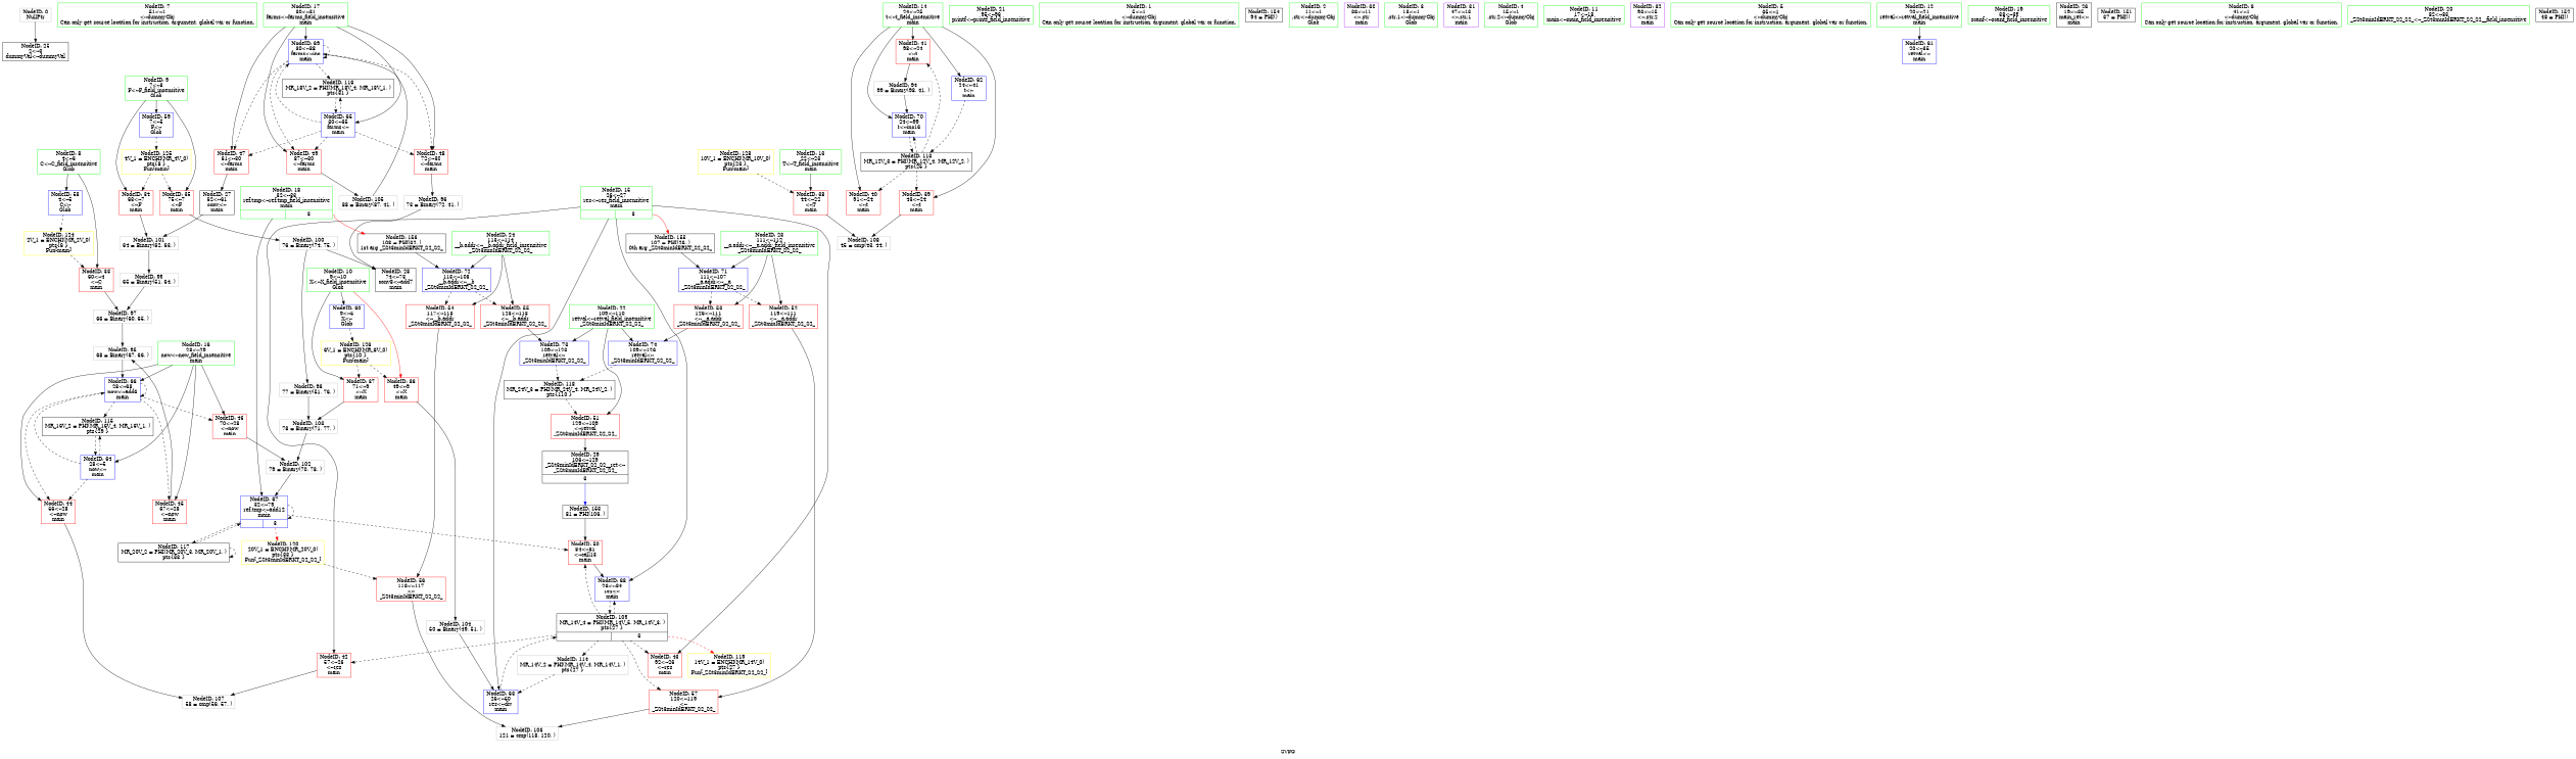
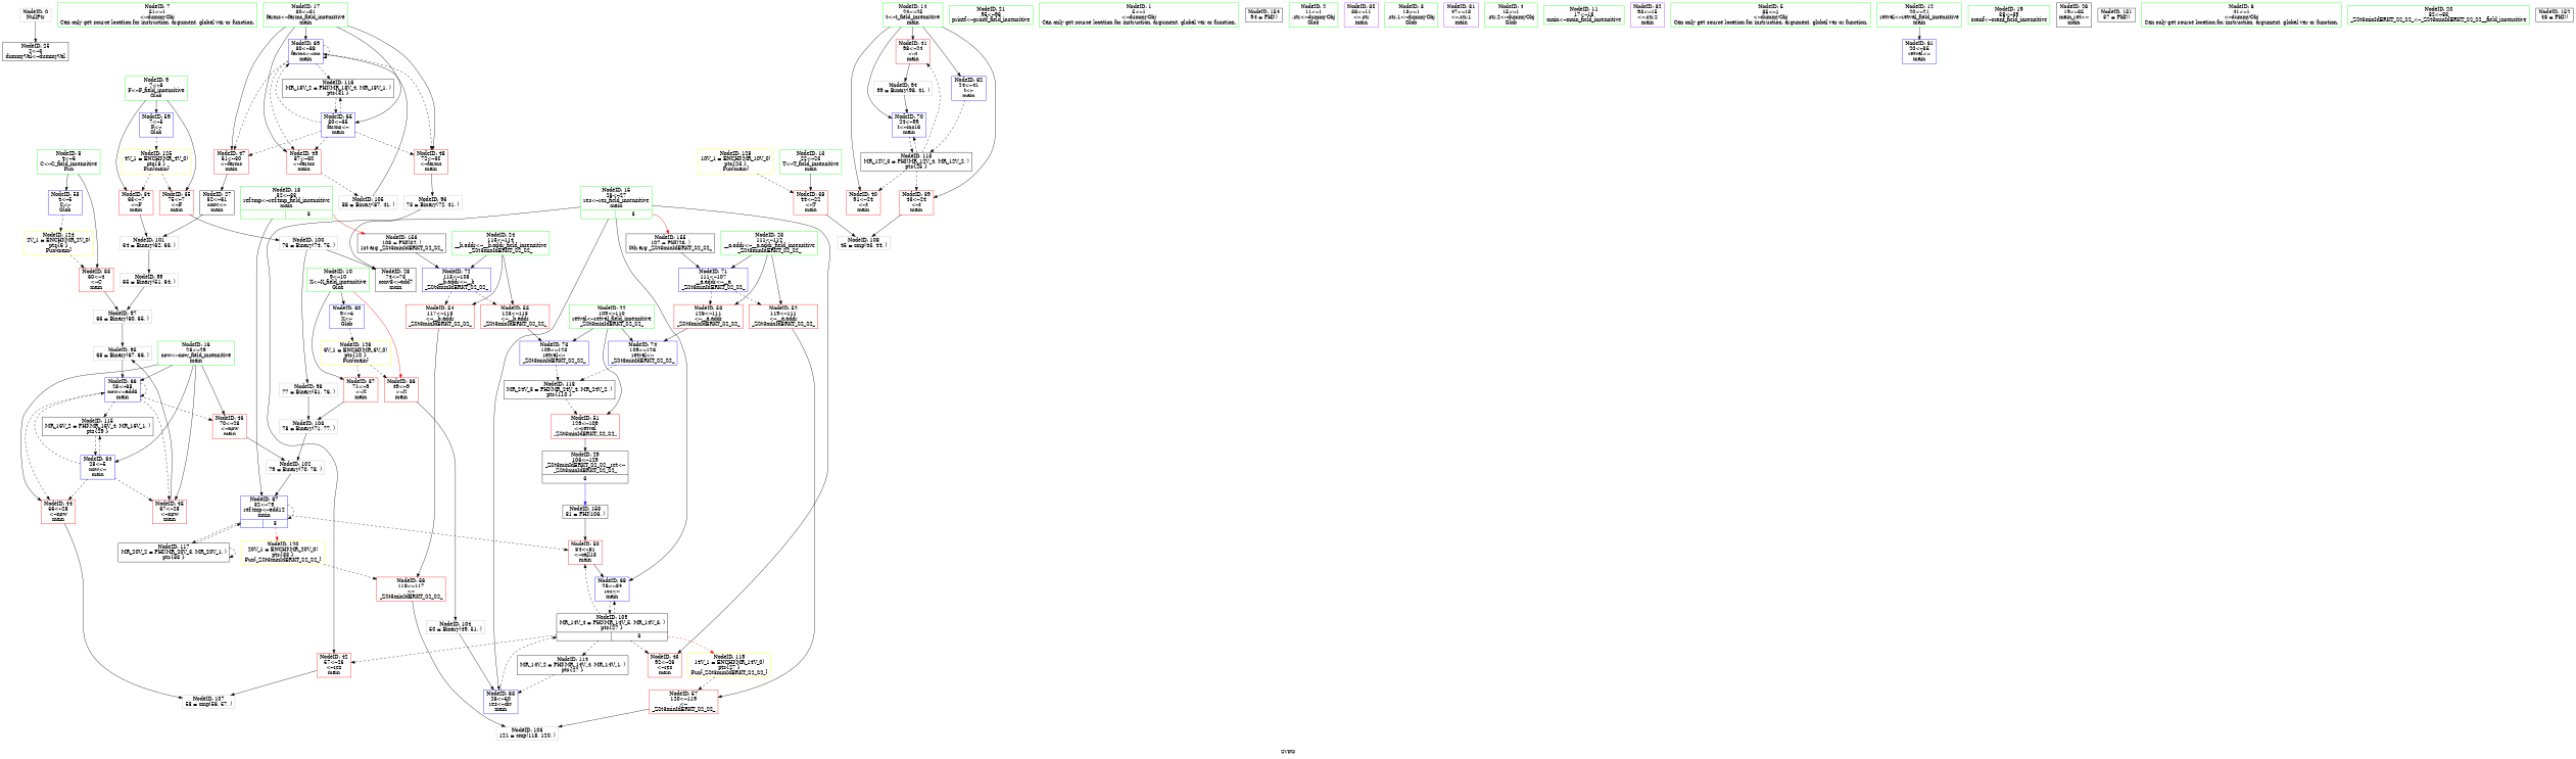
  digraph {
    label=SVFG
    node [color=red shape=record]
    edge [style=solid]
    n1 [color=grey label="{NodeID: 0\nNullPtr}"]
    n2 [color=black label="{NodeID: 25\n2\<--3\ndummyVal\<--dummyVal\n}"]
    n3 [color=green label="{NodeID: 7\n51\<--1\n\<--dummyObj\nCan only get source location for instruction, argument, global var or function.}"]
    n4 [color=grey label="{NodeID: 97\n66 = Binary(60, 65, )\n}"]
    n5 [color=grey label="{NodeID: 95\n68 = Binary(67, 66, )\n}"]
    n6 [color=blue label="{NodeID: 66\n28\<--68\nnow\<--add6\nmain\n}"]
    n7 [label="{NodeID: 44\n56\<--28\n\<--now\nmain\n}"]
    n8 [label="{NodeID: 45\n67\<--28\n\<--now\nmain\n}"]
    n9 [color=black label="{NodeID: 115\nMR_16V_2 = PHI(MR_16V_4, MR_16V_1, )\npts\{29 \}\n}"]
    n10 [label="{NodeID: 46\n70\<--28\n\<--now\nmain\n}"]
    n11 [color=green label="{NodeID: 14\n24\<--25\nt\<--t_field_insensitive\nmain\n}"]
    n12 [label="{NodeID: 39\n43\<--24\n\<--t\nmain\n}"]
    n13 [label="{NodeID: 40\n91\<--24\n\<--t\nmain\n}"]
    n14 [label="{NodeID: 41\n98\<--24\n\<--t\nmain\n}"]
    n15 [color=blue label="{NodeID: 62\n24\<--41\nt\<--\nmain\n}"]
    n16 [color=blue label="{NodeID: 70\n24\<--99\nt\<--inc16\nmain\n}"]
    n17 [color=grey label="{NodeID: 108\n45 = cmp(43, 44, )\n}"]
    n18 [color=grey label="{NodeID: 94\n99 = Binary(98, 41, )\n}"]
    n19 [color=black label="{NodeID: 113\nMR_12V_3 = PHI(MR_12V_4, MR_12V_2, )\npts\{25 \}\n}"]
    n20 [color=grey label="{NodeID: 104\n50 = Binary(49, 51, )\n}"]
    n21 [color=blue label="{NodeID: 63\n26\<--50\nres\<--div\nmain\n}"]
    n22 [color=black label="{NodeID: 109\nMR_14V_4 = PHI(MR_14V_5, MR_14V_3, )\npts\{27 \}\n|{|<s5>3}}"]
    n23 [label="{NodeID: 42\n57\<--26\n\<--res\nmain\n}"]
    n24 [label="{NodeID: 50\n84\<--81\n\<--call13\nmain\n}"]
    n25 [label="{NodeID: 43\n92\<--26\n\<--res\nmain\n}"]
    n26 [color=blue label="{NodeID: 68\n26\<--84\nres\<--\nmain\n}"]
    n27 [color=yellow label="{NodeID: 119\n14V_1 = ENCHI(MR_14V_0)\npts\{27 \}\nFun[_ZSt3minIdERKT_S2_S2_]}" style=double]
-   n28 [color=grey label="{NodeID: 114\nMR_14V_2 = PHI(MR_14V_4, MR_14V_1, )\npts\{27 \}\n}"]
+   n28 [color=black label="{NodeID: 114\nMR_14V_2 = PHI(MR_14V_4, MR_14V_1, )\npts\{27 \}\n}"]
    n29 [color=green label="{NodeID: 21\n95\<--96\nprintf\<--printf_field_insensitive\n}"]
    n30 [color=black label="{NodeID: 28\n74\<--73\nconv8\<--add7\nmain\n}"]
    n31 [color=grey label="{NodeID: 100\n76 = Binary(74, 75, )\n}"]
    n32 [color=grey label="{NodeID: 98\n77 = Binary(51, 76, )\n}"]
    n33 [color=grey label="{NodeID: 103\n78 = Binary(71, 77, )\n}"]
    n34 [color=black label="{NodeID: 118\nMR_24V_3 = PHI(MR_24V_4, MR_24V_2, )\npts\{110 \}\n}"]
    n35 [label="{NodeID: 51\n129\<--109\n\<--retval\n_ZSt3minIdERKT_S2_S2_\n}"]
    n36 [color=black label="{NodeID: 29\n106\<--129\n_ZSt3minIdERKT_S2_S2__ret\<--\n_ZSt3minIdERKT_S2_S2_\n|{<s0>3}}"]
    n37 [color=black label="{NodeID: 153\n81 = PHI(106, )\n}"]
    n38 [label="{NodeID: 35\n75\<--7\n\<--F\nmain\n}"]
    n39 [color=yellow label="{NodeID: 125\n4V_1 = ENCHI(MR_4V_0)\npts\{8 \}\nFun[main]}" style=double]
    n40 [label="{NodeID: 34\n63\<--7\n\<--F\nmain\n}"]
    n41 [color=grey label="{NodeID: 101\n64 = Binary(62, 63, )\n}"]
    n42 [color=grey label="{NodeID: 99\n65 = Binary(51, 64, )\n}"]
    n43 [color=grey label="{NodeID: 107\n58 = cmp(56, 57, )\n}"]
    n44 [label="{NodeID: 49\n87\<--30\n\<--farms\nmain\n}"]
    n45 [color=grey label="{NodeID: 105\n88 = Binary(87, 41, )\n}"]
    n46 [color=blue label="{NodeID: 69\n30\<--88\nfarms\<--inc\nmain\n}"]
    n47 [label="{NodeID: 47\n61\<--30\n\<--farms\nmain\n}"]
    n48 [label="{NodeID: 48\n72\<--30\n\<--farms\nmain\n}"]
    n49 [color=black label="{NodeID: 116\nMR_18V_2 = PHI(MR_18V_4, MR_18V_1, )\npts\{31 \}\n}"]
    n50 [label="{NodeID: 56\n118\<--117\n\<--\n_ZSt3minIdERKT_S2_S2_\n}"]
    n51 [color=grey label="{NodeID: 106\n121 = cmp(118, 120, )\n}"]
    n52 [label="{NodeID: 57\n120\<--119\n\<--\n_ZSt3minIdERKT_S2_S2_\n}"]
    n53 [color=green label="{NodeID: 1\n5\<--1\n\<--dummyObj\nCan only get source location for instruction, argument, global var or function.}"]
-   n54 [color=green label="{NodeID: 8\n4\<--6\nC\<--C_field_insensitive\nGlob }"]
+   n54 [color=green label="{NodeID: 8\n4\<--6\nC\<--C_field_insensitive\nFun }"]
    n55 [label="{NodeID: 33\n60\<--4\n\<--C\nmain\n}"]
    n56 [color=blue label="{NodeID: 58\n4\<--5\nC\<--\nGlob }"]
    n57 [color=yellow label="{NodeID: 124\n2V_1 = ENCHI(MR_2V_0)\npts\{6 \}\nFun[main]}" style=double]
    n58 [color=grey label="{NodeID: 102\n79 = Binary(70, 78, )\n}"]
    n59 [color=blue label="{NodeID: 67\n32\<--79\nref.tmp\<--add12\nmain\n|{|<s3>3}}"]
    n60 [color=green label="{NodeID: 15\n26\<--27\nres\<--res_field_insensitive\nmain\n|{|<s4>3}}"]
    n61 [color=black label="{NodeID: 155\n107 = PHI(26, )\n0th arg _ZSt3minIdERKT_S2_S2_ }"]
    n62 [color=blue label="{NodeID: 71\n111\<--107\n__a.addr\<--__a\n_ZSt3minIdERKT_S2_S2_\n}"]
    n63 [label="{NodeID: 52\n119\<--111\n\<--__a.addr\n_ZSt3minIdERKT_S2_S2_\n}"]
    n64 [label="{NodeID: 53\n126\<--111\n\<--__a.addr\n_ZSt3minIdERKT_S2_S2_\n}"]
    n65 [color=black label="{NodeID: 27\n62\<--61\nconv\<--\nmain\n}"]
    n66 [color=grey label="{NodeID: 96\n73 = Binary(72, 41, )\n}"]
    n67 [color=blue label="{NodeID: 65\n30\<--35\nfarms\<--\nmain\n}"]
    n68 [color=green label="{NodeID: 22\n109\<--110\nretval\<--retval_field_insensitive\n_ZSt3minIdERKT_S2_S2_\n}"]
    n69 [color=blue label="{NodeID: 73\n109\<--123\nretval\<--\n_ZSt3minIdERKT_S2_S2_\n}"]
    n70 [color=blue label="{NodeID: 74\n109\<--126\nretval\<--\n_ZSt3minIdERKT_S2_S2_\n}"]
    n71 [label="{NodeID: 36\n49\<--9\n\<--X\nmain\n}"]
    n72 [color=yellow label="{NodeID: 126\n6V_1 = ENCHI(MR_6V_0)\npts\{10 \}\nFun[main]}" style=double]
    n73 [label="{NodeID: 37\n71\<--9\n\<--X\nmain\n}"]
    n74 [color=blue label="{NodeID: 64\n28\<--5\nnow\<--\nmain\n}"]
    n75 [color=black label="{NodeID: 154\n94 = PHI()\n}"]
    n76 [color=green label="{NodeID: 2\n11\<--1\n.str\<--dummyObj\nGlob }"]
    n77 [color=green label="{NodeID: 9\n7\<--8\nF\<--F_field_insensitive\nGlob }"]
    n78 [color=blue label="{NodeID: 59\n7\<--5\nF\<--\nGlob }"]
    n79 [color=green label="{NodeID: 16\n28\<--29\nnow\<--now_field_insensitive\nmain\n}"]
    n80 [color=green label="{NodeID: 23\n111\<--112\n__a.addr\<--__a.addr_field_insensitive\n_ZSt3minIdERKT_S2_S2_\n}"]
    n81 [color=purple label="{NodeID: 30\n36\<--11\n\<--.str\nmain\n}"]
    n82 [color=yellow label="{NodeID: 120\n20V_1 = ENCHI(MR_20V_0)\npts\{33 \}\nFun[_ZSt3minIdERKT_S2_S2_]}" style=double]
    n83 [color=blue label="{NodeID: 72\n113\<--108\n__b.addr\<--__b\n_ZSt3minIdERKT_S2_S2_\n}"]
    n84 [label="{NodeID: 54\n117\<--113\n\<--__b.addr\n_ZSt3minIdERKT_S2_S2_\n}"]
    n85 [label="{NodeID: 55\n123\<--113\n\<--__b.addr\n_ZSt3minIdERKT_S2_S2_\n}"]
    n86 [color=green label="{NodeID: 3\n13\<--1\n.str.1\<--dummyObj\nGlob }"]
    n87 [color=green label="{NodeID: 10\n9\<--10\nX\<--X_field_insensitive\nGlob }"]
    n88 [color=blue label="{NodeID: 60\n9\<--5\nX\<--\nGlob }"]
    n89 [color=green label="{NodeID: 17\n30\<--31\nfarms\<--farms_field_insensitive\nmain\n}"]
    n90 [color=green label="{NodeID: 24\n113\<--114\n__b.addr\<--__b.addr_field_insensitive\n_ZSt3minIdERKT_S2_S2_\n}"]
    n91 [color=purple label="{NodeID: 31\n47\<--13\n\<--.str.1\nmain\n}"]
    n92 [label="{NodeID: 38\n44\<--22\n\<--T\nmain\n}"]
    n93 [color=yellow label="{NodeID: 128\n10V_1 = ENCHI(MR_10V_0)\npts\{23 \}\nFun[main]}" style=double]
    n94 [color=black label="{NodeID: 156\n108 = PHI(32, )\n1st arg _ZSt3minIdERKT_S2_S2_ }"]
    n95 [color=green label="{NodeID: 4\n15\<--1\n.str.2\<--dummyObj\nGlob }"]
    n96 [color=green label="{NodeID: 11\n17\<--18\nmain\<--main_field_insensitive\n}"]
    n97 [color=green label="{NodeID: 18\n32\<--33\nref.tmp\<--ref.tmp_field_insensitive\nmain\n|{|<s1>3}}"]
    n98 [color=black label="{NodeID: 117\nMR_20V_2 = PHI(MR_20V_3, MR_20V_1, )\npts\{33 \}\n}"]
    n99 [color=purple label="{NodeID: 32\n93\<--15\n\<--.str.2\nmain\n}"]
    n100 [color=green label="{NodeID: 5\n35\<--1\n\<--dummyObj\nCan only get source location for instruction, argument, global var or function.}"]
    n101 [color=green label="{NodeID: 12\n20\<--21\nretval\<--retval_field_insensitive\nmain\n}"]
    n102 [color=blue label="{NodeID: 61\n20\<--35\nretval\<--\nmain\n}"]
    n103 [color=green label="{NodeID: 19\n38\<--39\nscanf\<--scanf_field_insensitive\n}"]
    n104 [color=black label="{NodeID: 26\n19\<--35\nmain_ret\<--\nmain\n}"]
    n105 [color=black label="{NodeID: 151\n37 = PHI()\n}"]
    n106 [color=green label="{NodeID: 6\n41\<--1\n\<--dummyObj\nCan only get source location for instruction, argument, global var or function.}"]
    n107 [color=green label="{NodeID: 13\n22\<--23\nT\<--T_field_insensitive\nmain\n}"]
    n108 [color=green label="{NodeID: 20\n82\<--83\n_ZSt3minIdERKT_S2_S2_\<--_ZSt3minIdERKT_S2_S2__field_insensitive\n}"]
    n109 [color=black label="{NodeID: 152\n48 = PHI()\n}"]
    n1 -> n2
    n4 -> n5
    n5 -> n6
    n6 -> n6 [style=dashed]
    n6 -> n7 [style=dashed]
    n6 -> n8 [style=dashed]
    n6 -> n9 [style=dashed]
    n6 -> n10 [style=dashed]
    n7 -> n43
    n8 -> n5
    n9 -> n74 [style=dashed]
    n10 -> n58
    n11 -> n12
    n11 -> n13
    n11 -> n14
    n11 -> n15
    n11 -> n16
    n12 -> n17
    n14 -> n18
    n15 -> n19 [style=dashed]
    n16 -> n19 [style=dashed]
    n18 -> n16
    n19 -> n12 [style=dashed]
    n19 -> n13 [style=dashed]
    n19 -> n14 [style=dashed]
    n19 -> n16 [style=dashed]
    n20 -> n21
    n21 -> n22 [style=dashed]
    n22 -> n23 [style=dashed]
    n22 -> n24 [style=dashed]
    n22 -> n25 [style=dashed]
    n22 -> n26 [style=dashed]
    n22 -> n27 [color=red style=dashed tailport=s5]
    n22 -> n28 [style=dashed]
    n23 -> n43
    n24 -> n26
    n26 -> n22 [style=dashed]
-   n22 -> n52 [style=dashed]
+   n27 -> n52 [style=dashed]
    n28 -> n21 [style=dashed]
    n31 -> n30
    n31 -> n32
    n32 -> n33
    n33 -> n58
    n34 -> n35 [style=dashed]
    n35 -> n36
    n36 -> n37 [color=blue tailport=s0]
    n37 -> n24
    n38 -> n31
    n39 -> n38 [style=dashed]
    n39 -> n40 [style=dashed]
    n40 -> n41
    n41 -> n42
    n42 -> n4
-   n44 -> n45
+   n44 -> n45 [style=dashed]
    n45 -> n46
    n46 -> n44 [style=dashed]
    n46 -> n46 [style=dashed]
    n46 -> n47 [style=dashed]
    n46 -> n48 [style=dashed]
    n46 -> n49 [style=dashed]
    n47 -> n65
    n48 -> n66
    n49 -> n67 [style=dashed]
    n50 -> n51
    n52 -> n51
    n54 -> n55
    n54 -> n56
    n55 -> n4
    n56 -> n57 [style=dashed]
    n57 -> n55 [style=dashed]
    n58 -> n59
    n59 -> n24 [style=dashed]
    n59 -> n59 [style=dashed]
    n59 -> n82 [color=red style=dashed tailport=s3]
    n59 -> n98 [style=dashed]
    n60 -> n21
    n60 -> n23
    n60 -> n25
    n60 -> n26
    n60 -> n61 [color=red tailport=s4]
    n61 -> n62
    n62 -> n63 [style=dashed]
    n62 -> n64 [style=dashed]
    n63 -> n52
    n64 -> n70
    n65 -> n41
    n66 -> n30
    n67 -> n44 [style=dashed]
    n67 -> n46 [style=dashed]
    n67 -> n47 [style=dashed]
    n67 -> n48 [style=dashed]
    n67 -> n49 [style=dashed]
    n68 -> n35
    n68 -> n69
    n68 -> n70
    n69 -> n34 [style=dashed]
    n70 -> n34 [style=dashed]
    n71 -> n20
    n72 -> n71 [style=dashed]
    n72 -> n73 [style=dashed]
    n73 -> n33
    n74 -> n6 [style=dashed]
    n74 -> n7 [style=dashed]
+   n74 -> n8 [style=dashed]
    n74 -> n9 [style=dashed]
    n77 -> n38
    n77 -> n40
    n77 -> n78
    n78 -> n39 [style=dashed]
    n79 -> n6
    n79 -> n7
    n79 -> n8
    n79 -> n10
    n79 -> n74
    n80 -> n62
    n80 -> n63
    n80 -> n64
    n82 -> n50 [style=dashed]
    n83 -> n84 [style=dashed]
    n83 -> n85 [style=dashed]
    n84 -> n50
    n85 -> n69
    n87 -> n71 [color=red]
    n87 -> n73
    n87 -> n88
    n88 -> n72 [style=dashed]
    n89 -> n44
    n89 -> n46
    n89 -> n47
    n89 -> n48
    n89 -> n67
    n90 -> n83
    n90 -> n84
    n90 -> n85
    n92 -> n17
    n93 -> n92 [style=dashed]
    n94 -> n83
    n97 -> n59
    n97 -> n94 [color=red tailport=s1]
    n98 -> n59 [style=dashed]
    n98 -> n98 [style=dashed]
    n101 -> n102
    n107 -> n92
  }
